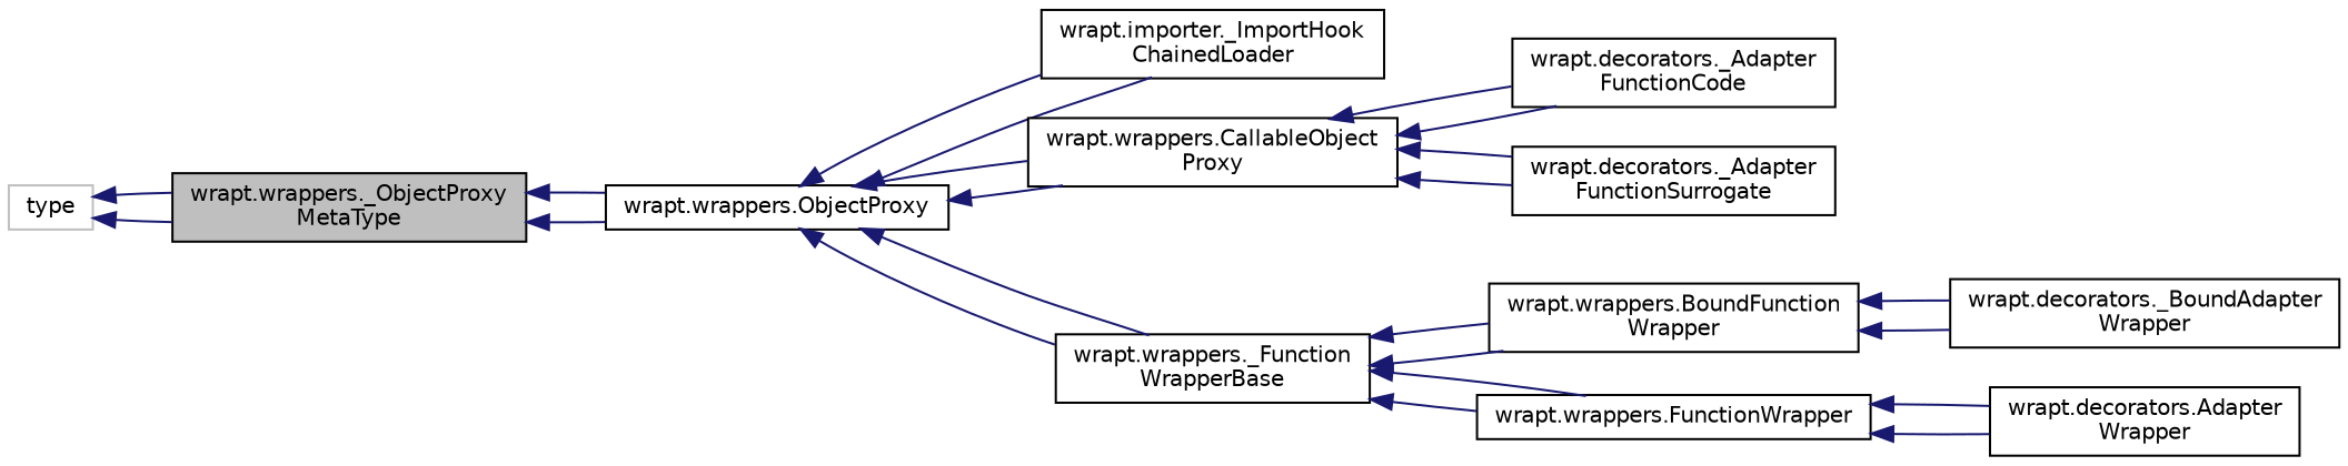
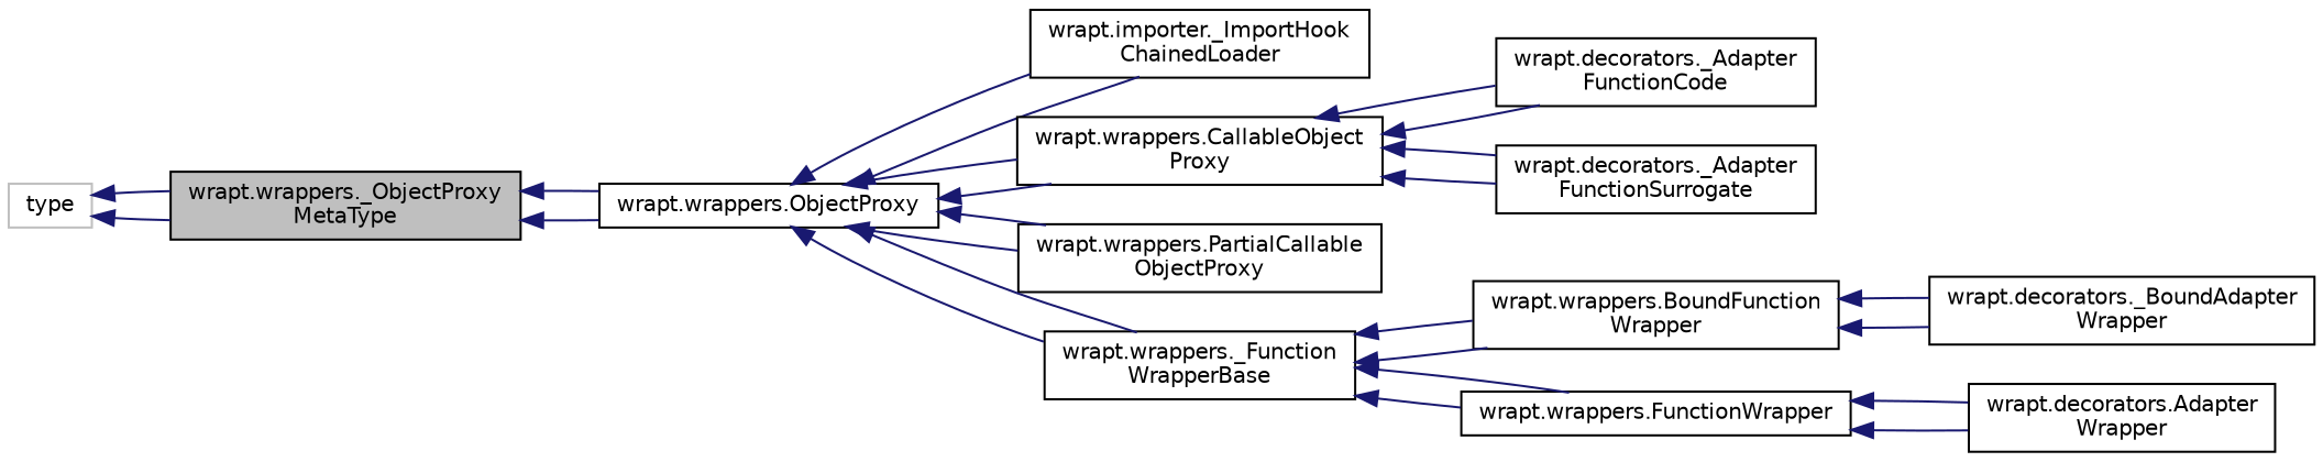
  digraph {
    rankdir=LR
    node [color=black fillcolor=white fontname=Helvetica fontsize=10 shape=record style=filled]
    edge [color=midnightblue dir=back fontname=Helvetica fontsize=10 labelfontname=Helvetica labelfontsize=10 style=solid]
    n1 [fillcolor=grey75 fontcolor=black height=0.2 label="wrapt.wrappers._ObjectProxy\lMetaType" width=0.4]
    n2 [height=0.2 label="wrapt.wrappers.ObjectProxy" width=0.4]
    n3 [height=0.2 label="wrapt.importer._ImportHook\lChainedLoader" width=0.4]
    n4 [height=0.2 label="wrapt.wrappers.CallableObject\lProxy" width=0.4]
+   n5 [height=0.2 label="wrapt.wrappers.PartialCallable\lObjectProxy" width=0.4]
    n6 [height=0.2 label="wrapt.wrappers._Function\lWrapperBase" width=0.4]
    n7 [color=grey75 height=0.2 label=type width=0.4]
    n8 [height=0.2 label="wrapt.decorators._Adapter\lFunctionCode" width=0.4]
    n9 [height=0.2 label="wrapt.decorators._Adapter\lFunctionSurrogate" width=0.4]
    n10 [height=0.2 label="wrapt.wrappers.BoundFunction\lWrapper" width=0.4]
    n11 [height=0.2 label="wrapt.wrappers.FunctionWrapper" width=0.4]
    n12 [height=0.2 label="wrapt.decorators._BoundAdapter\lWrapper" width=0.4]
    n13 [height=0.2 label="wrapt.decorators.Adapter\lWrapper" width=0.4]
    n1 -> n2
    n1 -> n2
    n2 -> n3
    n2 -> n3
    n2 -> n4
    n2 -> n4
+   n2 -> n5
+   n2 -> n5
    n2 -> n6
    n2 -> n6
    n4 -> n8
    n4 -> n8
    n4 -> n9
    n4 -> n9
    n6 -> n10
    n6 -> n10
    n6 -> n11
    n6 -> n11
    n7 -> n1
    n7 -> n1
    n10 -> n12
    n10 -> n12
    n11 -> n13
    n11 -> n13
  }
